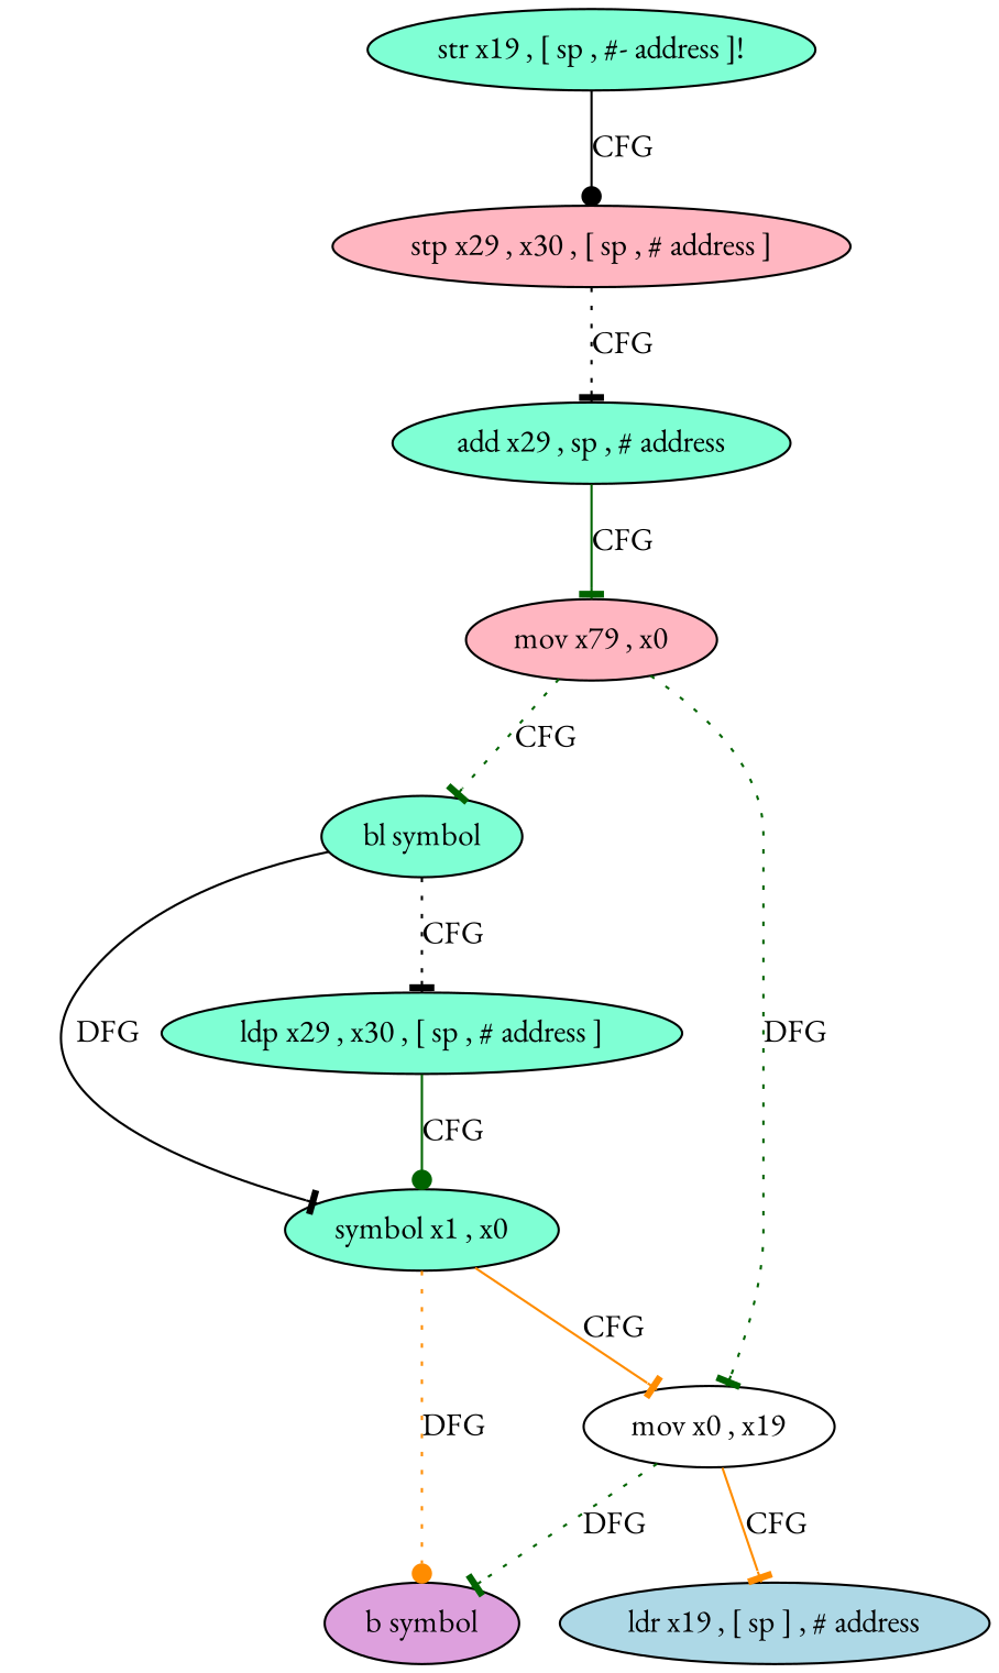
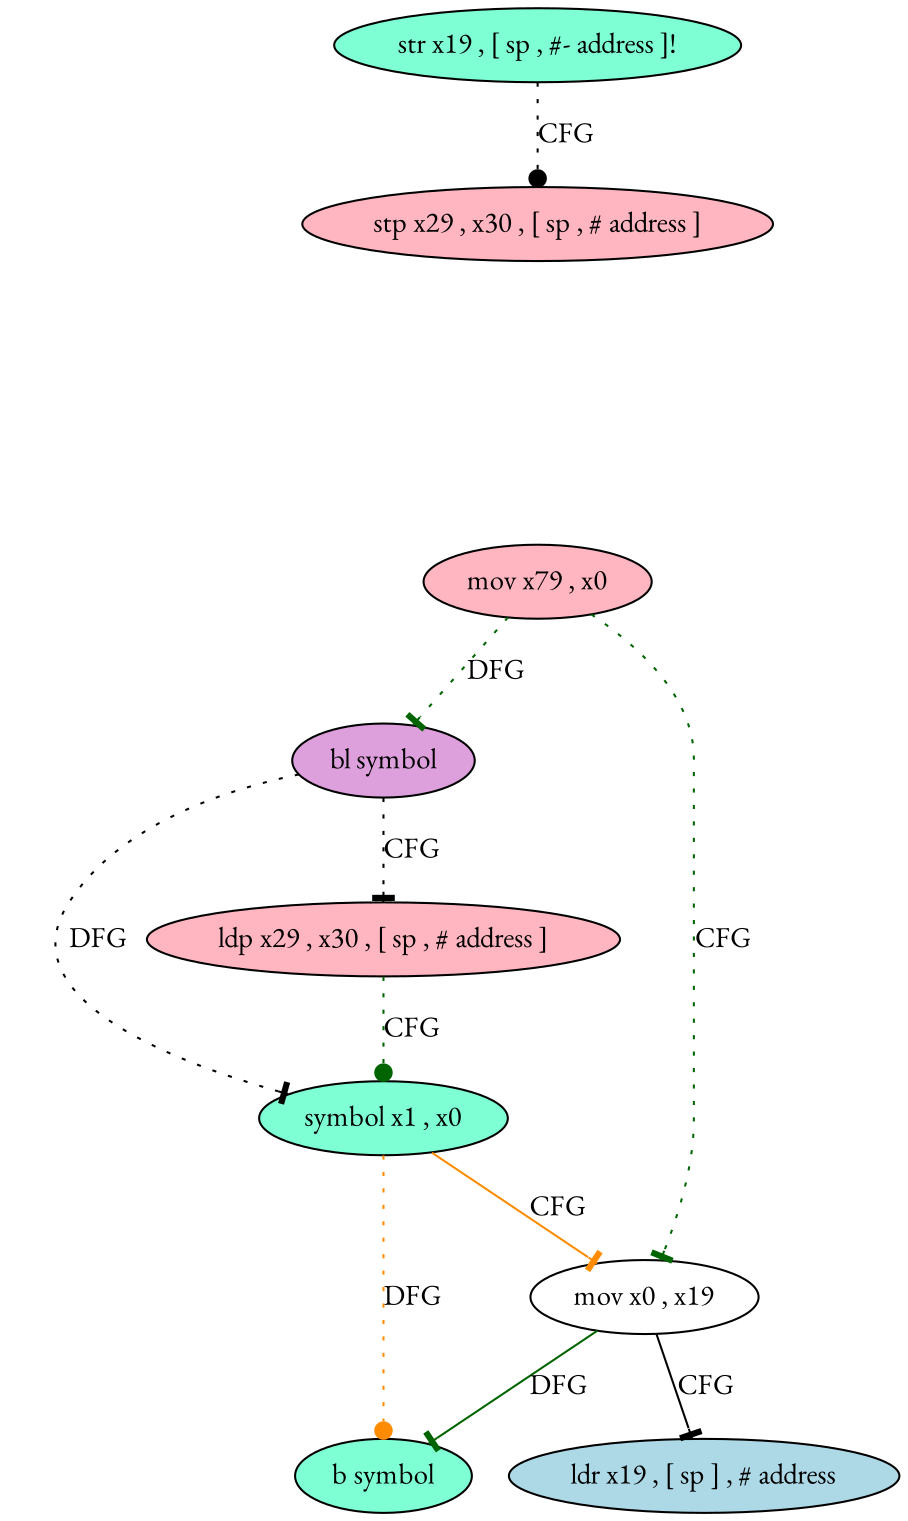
  digraph {
    fontname="EB Garamond"
    node [fillcolor=aquamarine fontname="EB Garamond" style=filled]
    edge [arrowhead=tee color=black fontname="EB Garamond" style=dotted]
    n1 [label="str x19 , [ sp , #- address ]!"]
    n2 [fillcolor=lightpink label="stp x29 , x30 , [ sp , # address ]"]
-   n3 [label="add x29 , sp , # address"]
    n4 [fillcolor=lightpink label="mov x79 , x0"]
-   n5 [label="bl symbol"]
+   n5 [fillcolor=plum label="bl symbol"]
    n6 [fillcolor=white label="mov x0 , x19"]
-   n7 [label="ldp x29 , x30 , [ sp , # address ]"]
+   n7 [fillcolor=lightpink label="ldp x29 , x30 , [ sp , # address ]"]
    n8 [label="symbol x1 , x0"]
-   n9 [fillcolor=plum label="b symbol"]
+   n9 [label="b symbol"]
    n10 [fillcolor=lightblue label="ldr x19 , [ sp ] , # address"]
-   n1 -> n2 [arrowhead=dot label=CFG style=solid]
-   n2 -> n3 [label=CFG]
-   n3 -> n4 [color=darkgreen label=CFG style=solid]
-   n4 -> n5 [color=darkgreen label=CFG]
-   n4 -> n6 [color=darkgreen label=DFG]
+   n1 -> n2 [arrowhead=dot label=CFG]
+   n4 -> n5 [color=darkgreen label=DFG]
+   n4 -> n6 [color=darkgreen label=CFG]
    n5 -> n7 [label=CFG]
-   n5 -> n8 [label=DFG style=solid]
-   n6 -> n9 [color=darkgreen label=DFG]
-   n6 -> n10 [color=darkorange label=CFG style=solid]
-   n7 -> n8 [arrowhead=dot color=darkgreen label=CFG style=solid]
+   n5 -> n8 [label=DFG]
+   n6 -> n9 [color=darkgreen label=DFG style=solid]
+   n6 -> n10 [label=CFG style=solid]
+   n7 -> n8 [arrowhead=dot color=darkgreen label=CFG]
    n8 -> n6 [color=darkorange label=CFG style=solid]
    n8 -> n9 [arrowhead=dot color=darkorange label=DFG]
  }
